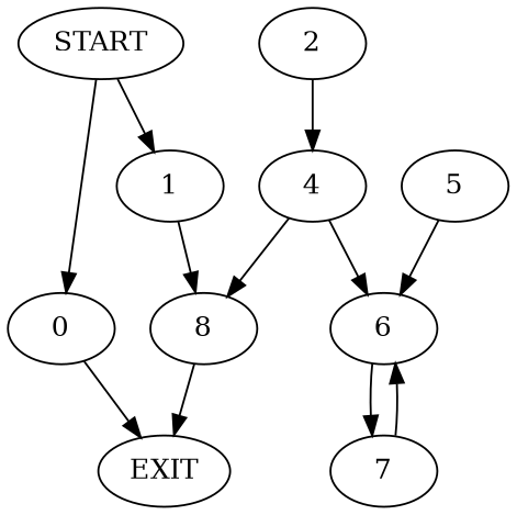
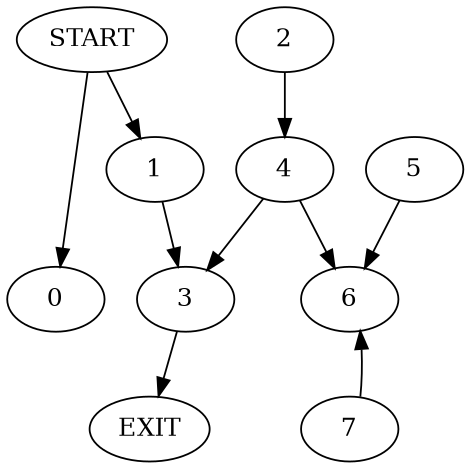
  digraph {
    n1 [label=START]
    1
    n3 [label=0]
-   3 [label=8]
+   3
    n5 [label=EXIT]
    2
    4
    6
    5
    7
    n1 -> 1
    n1 -> n3
    1 -> 3
-   n3 -> n5
    3 -> n5
    2 -> 4
    4 -> 3
    4 -> 6
-   6 -> 7
    5 -> 6
    7 -> 6
  }
